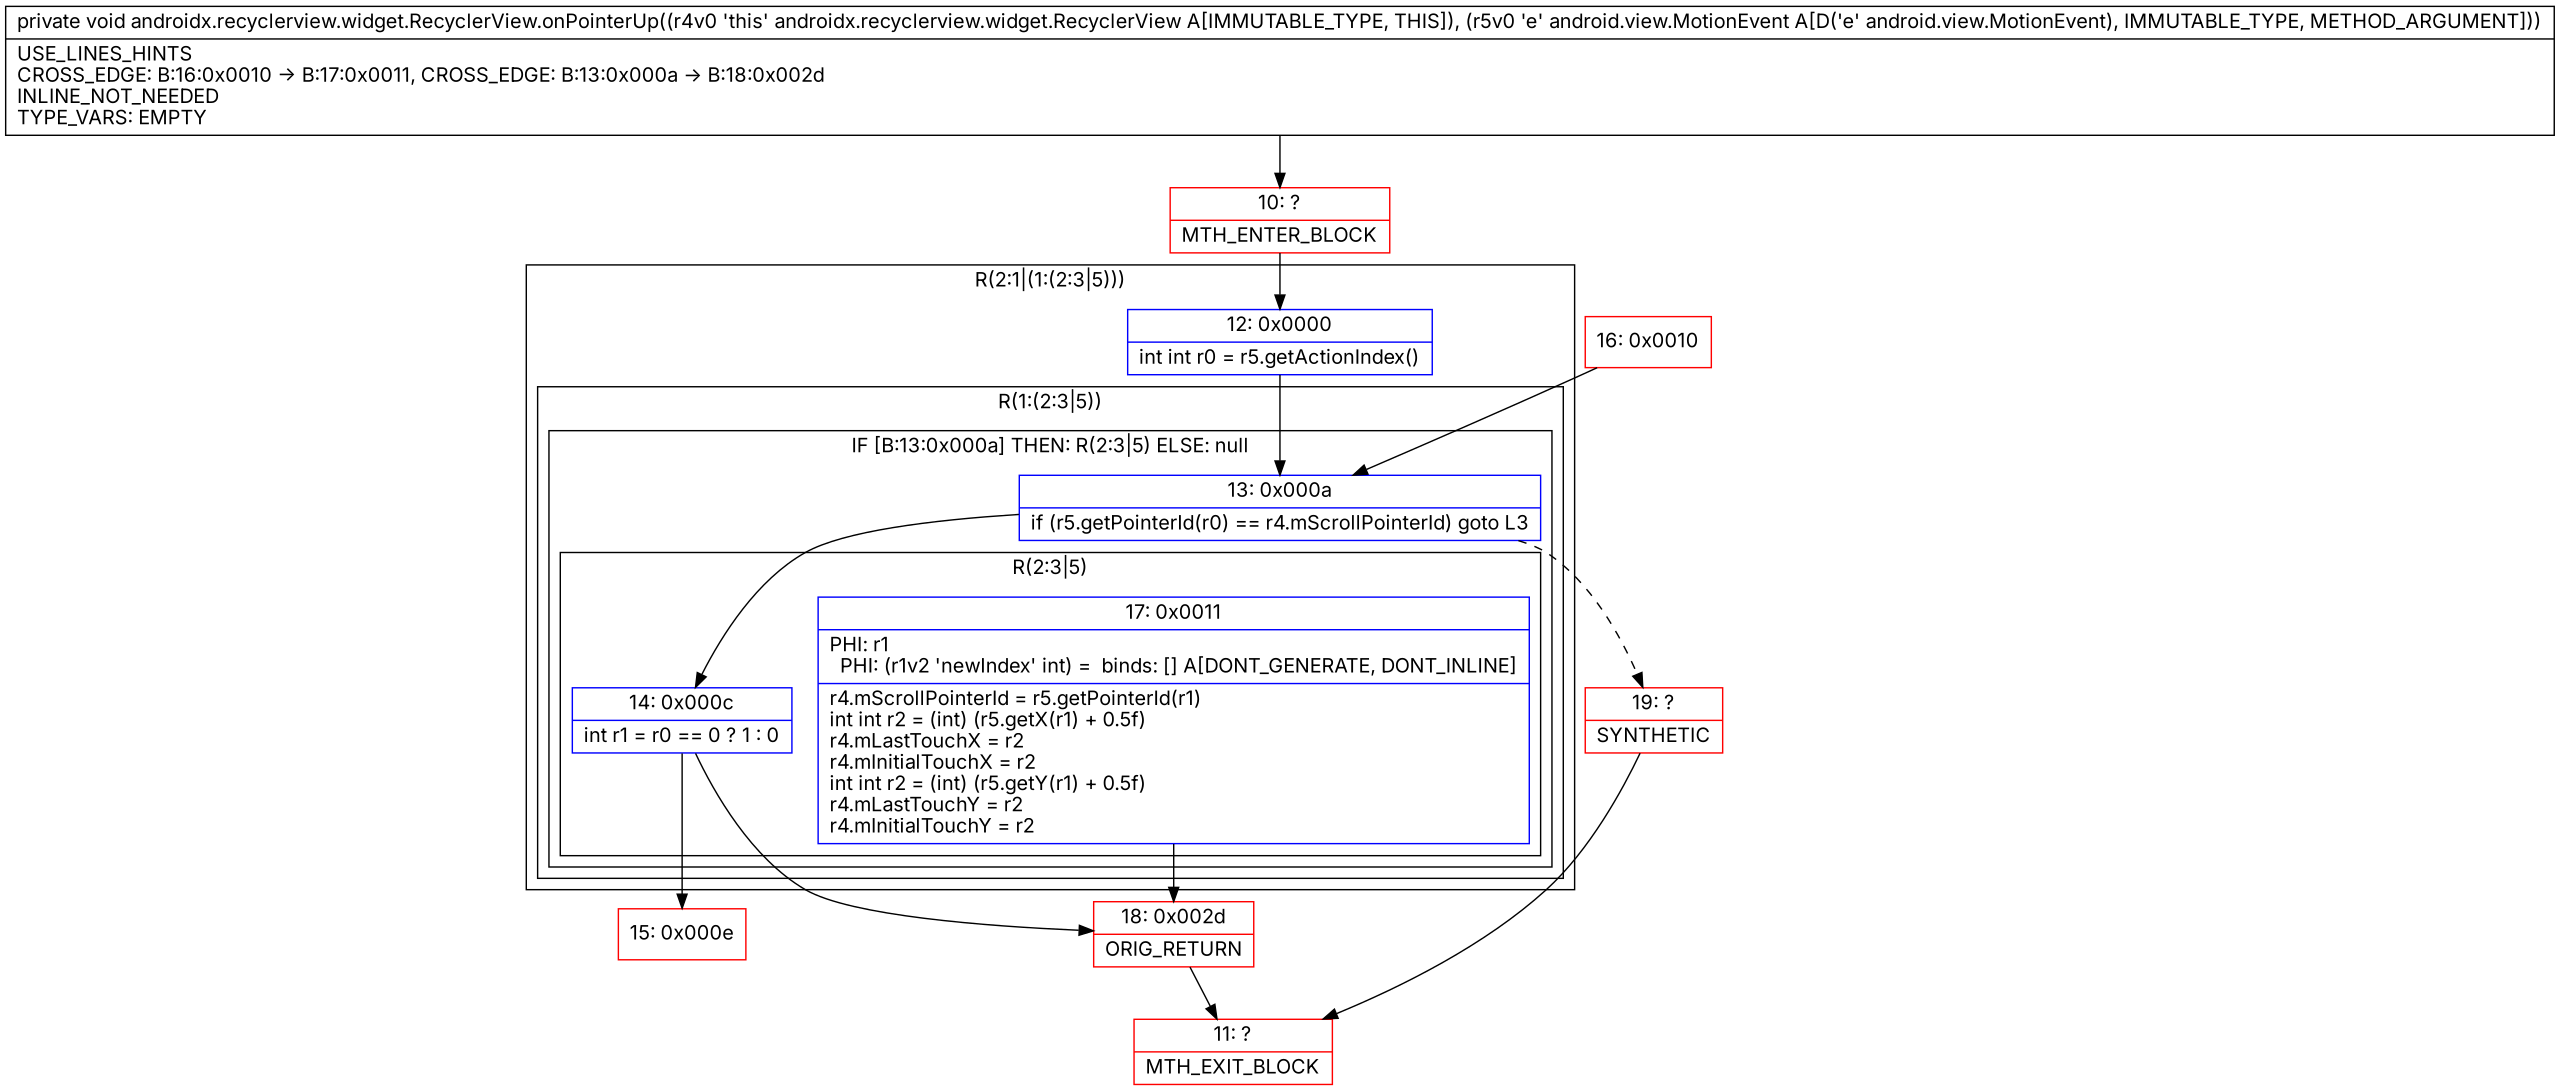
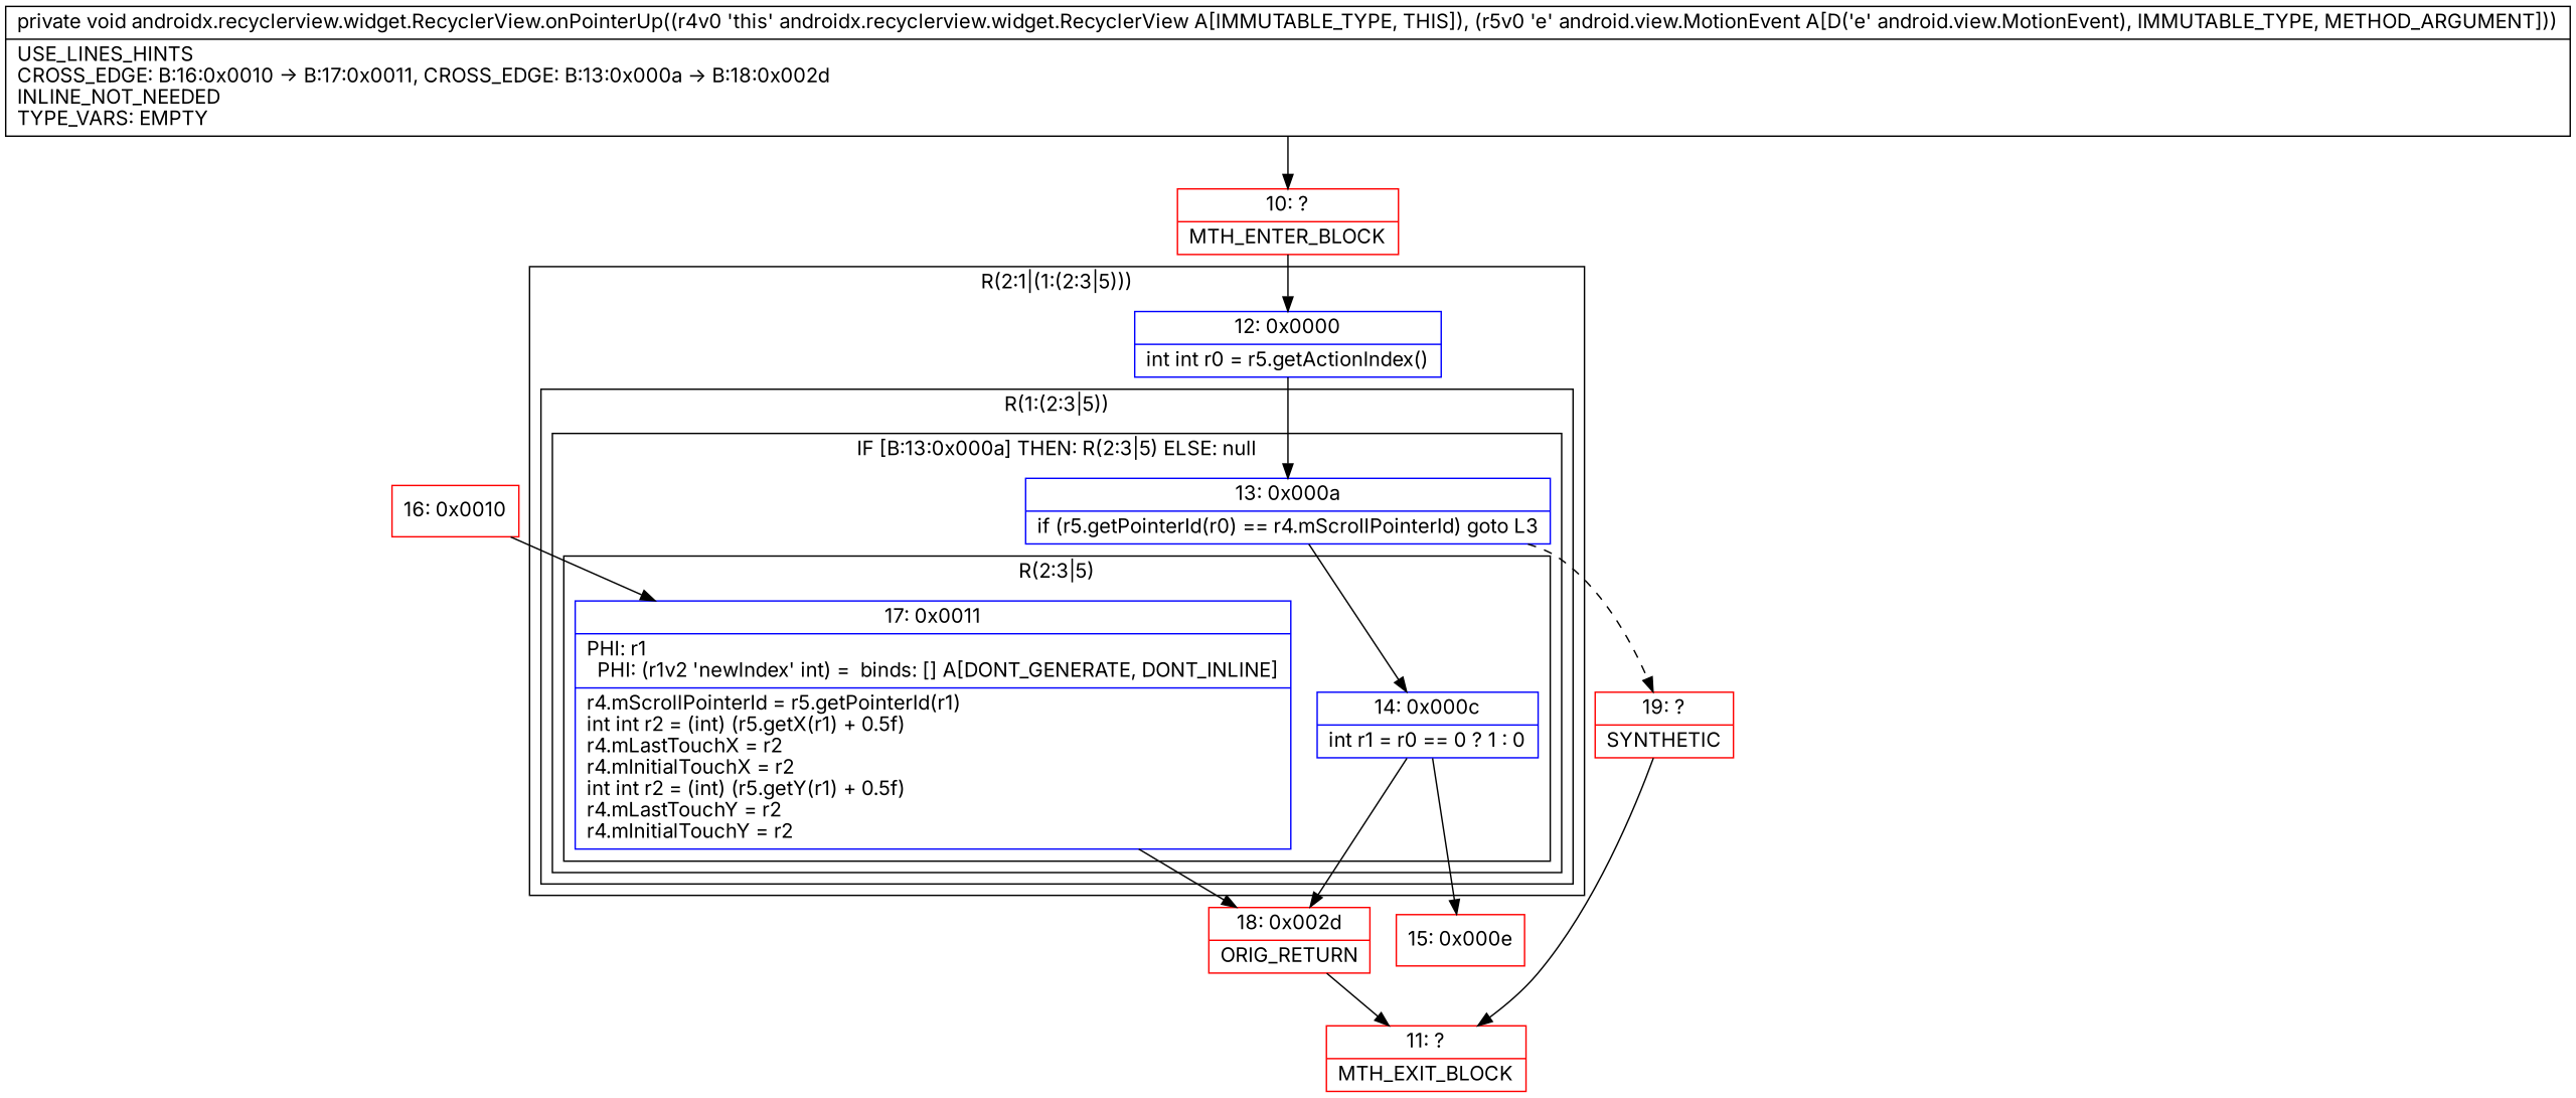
  digraph {
    fontname=Inter
    node [color=red fontname=Inter shape=record]
    edge [fontname=Inter]
    n1 [color=blue label="{14\:\ 0x000c|int r1 = r0 == 0 ? 1 : 0\l}"]
    n2 [color=blue label="{17\:\ 0x0011|PHI: r1 \l  PHI: (r1v2 'newIndex' int) =  binds: [] A[DONT_GENERATE, DONT_INLINE]\l|r4.mScrollPointerId = r5.getPointerId(r1)\lint int r2 = (int) (r5.getX(r1) + 0.5f)\lr4.mLastTouchX = r2\lr4.mInitialTouchX = r2\lint int r2 = (int) (r5.getY(r1) + 0.5f)\lr4.mLastTouchY = r2\lr4.mInitialTouchY = r2\l}"]
    n3 [color=blue label="{13\:\ 0x000a|if (r5.getPointerId(r0) == r4.mScrollPointerId) goto L3\l}"]
    n4 [color=blue label="{12\:\ 0x0000|int int r0 = r5.getActionIndex()\l}"]
    n5 [label="{15\:\ 0x000e}"]
    n6 [label="{18\:\ 0x002d|ORIG_RETURN\l}"]
    n7 [label="{19\:\ ?|SYNTHETIC\l}"]
    n8 [label="{11\:\ ?|MTH_EXIT_BLOCK\l}"]
    n9 [label="{16\:\ 0x0010}"]
    n10 [label="{10\:\ ?|MTH_ENTER_BLOCK\l}"]
    n11 [label="{private void androidx.recyclerview.widget.RecyclerView.onPointerUp((r4v0 'this' androidx.recyclerview.widget.RecyclerView A[IMMUTABLE_TYPE, THIS]), (r5v0 'e' android.view.MotionEvent A[D('e' android.view.MotionEvent), IMMUTABLE_TYPE, METHOD_ARGUMENT]))  | USE_LINES_HINTS\lCROSS_EDGE: B:16:0x0010 \-\> B:17:0x0011, CROSS_EDGE: B:13:0x000a \-\> B:18:0x002d\lINLINE_NOT_NEEDED\lTYPE_VARS: EMPTY\l}" color=""]
    subgraph cluster_1 {
      label="R(2:1|(1:(2:3|5)))"
      n4
      subgraph cluster_2 {
        label="R(1:(2:3|5))"
        subgraph cluster_3 {
          label="IF [B:13:0x000a] THEN: R(2:3|5) ELSE: null"
          n3
          subgraph cluster_4 {
            label="R(2:3|5)"
            n1
            n2
          }
        }
      }
    }
    n1 -> n5
    n1 -> n6
    n2 -> n6
    n3 -> n1
    n3 -> n7 [style=dashed]
    n4 -> n3
    n6 -> n8
    n7 -> n8
-   n9 -> n3
+   n9 -> n2
    n10 -> n4
    n11 -> n10
  }
